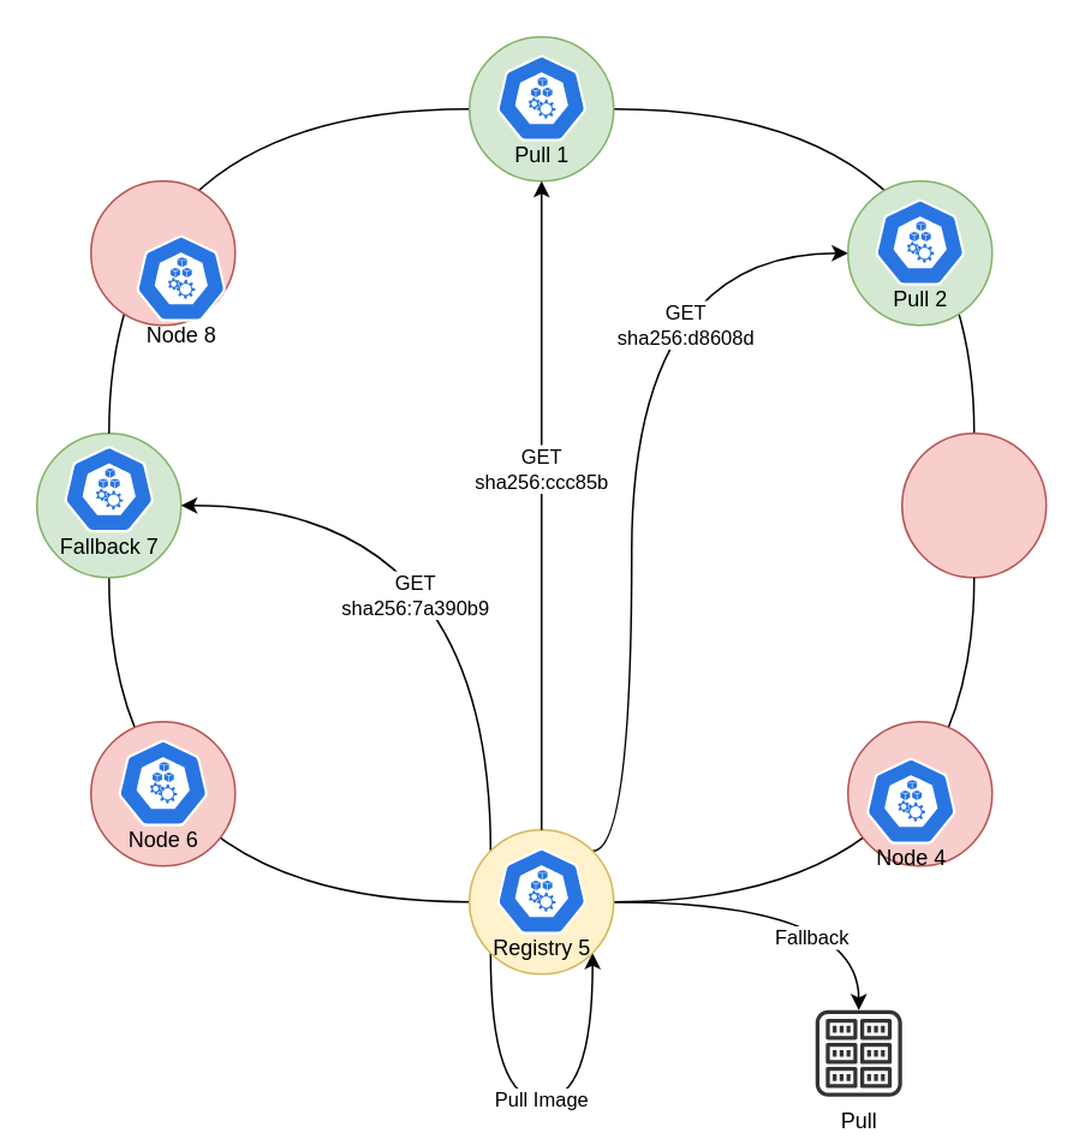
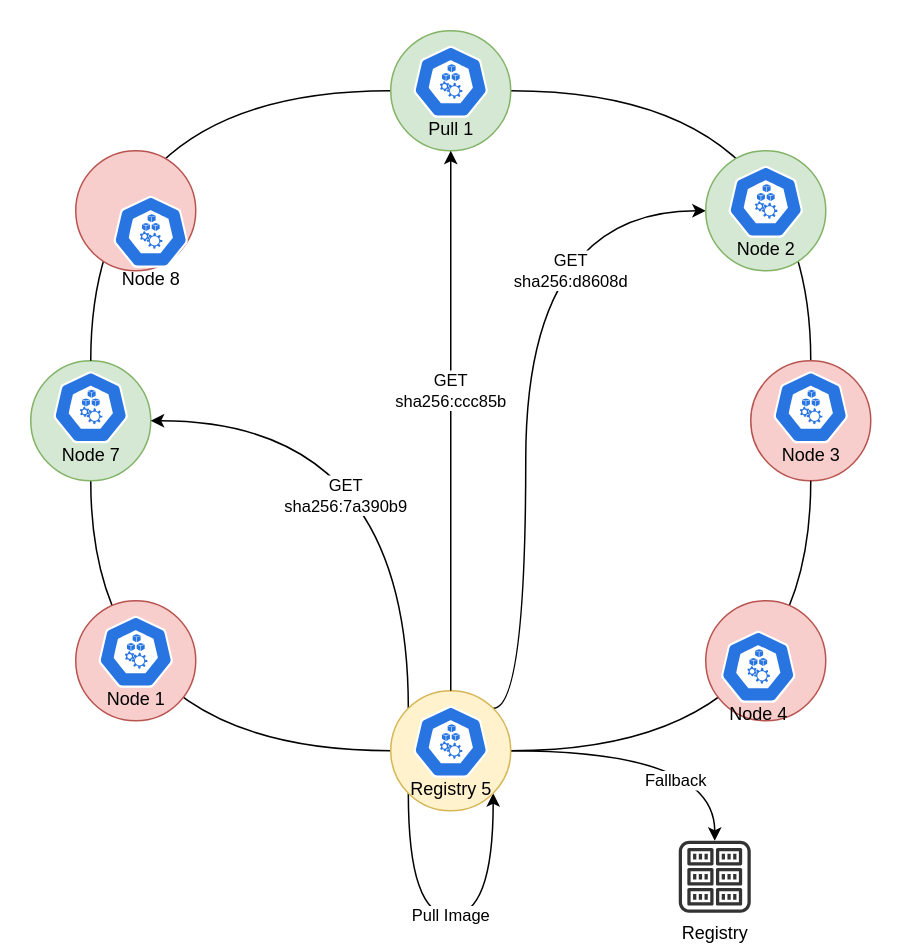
  <mxCell id="0" />
  <mxCell id="1" parent="0" />
  <mxCell id="2" style="edgeStyle=orthogonalEdgeStyle;rounded=0;orthogonalLoop=1;jettySize=auto;html=1;exitX=0.5;exitY=1;exitDx=0;exitDy=0;entryX=0;entryY=0.5;entryDx=0;entryDy=0;curved=1;endArrow=none;endFill=0;" edge="1" parent="1" source="3" target="11"><mxGeometry relative="1" as="geometry" /></mxCell>
  <mxCell id="3" value="" style="ellipse;whiteSpace=wrap;html=1;aspect=fixed;fillColor=#d5e8d4;strokeColor=#82b366;" vertex="1" parent="1"><mxGeometry x="20" y="240" width="80" height="80" as="geometry" /></mxCell>
  <mxCell id="4" style="edgeStyle=orthogonalEdgeStyle;curved=1;rounded=0;orthogonalLoop=1;jettySize=auto;html=1;exitX=0.5;exitY=0;exitDx=0;exitDy=0;entryX=1;entryY=0.5;entryDx=0;entryDy=0;endArrow=none;endFill=0;" edge="1" parent="1" source="5" target="13"><mxGeometry relative="1" as="geometry" /></mxCell>
  <mxCell id="5" value="" style="ellipse;whiteSpace=wrap;html=1;aspect=fixed;fillColor=#f8cecc;strokeColor=#b85450;" vertex="1" parent="1"><mxGeometry x="500" y="240" width="80" height="80" as="geometry" /></mxCell>
  <mxCell id="6" style="edgeStyle=orthogonalEdgeStyle;curved=1;rounded=0;orthogonalLoop=1;jettySize=auto;html=1;exitX=1;exitY=0.5;exitDx=0;exitDy=0;entryX=0.5;entryY=1;entryDx=0;entryDy=0;endArrow=none;endFill=0;" edge="1" parent="1" source="11" target="5"><mxGeometry relative="1" as="geometry" /></mxCell>
  <mxCell id="7" value="Pull Image" style="edgeStyle=orthogonalEdgeStyle;curved=1;rounded=0;orthogonalLoop=1;jettySize=auto;html=1;exitX=0;exitY=1;exitDx=0;exitDy=0;endArrow=classic;endFill=1;entryX=1;entryY=1;entryDx=0;entryDy=0;" edge="1" parent="1" source="11" target="11"><mxGeometry relative="1" as="geometry"><mxPoint x="340" y="670" as="targetPoint" /><Array as="points"><mxPoint x="272" y="610" /><mxPoint x="328" y="610" /></Array></mxGeometry></mxCell>
  <mxCell id="8" value="GET&lt;br&gt;sha256:7a390b9" style="edgeStyle=orthogonalEdgeStyle;rounded=0;orthogonalLoop=1;jettySize=auto;html=1;exitX=0;exitY=0;exitDx=0;exitDy=0;entryX=1;entryY=0.5;entryDx=0;entryDy=0;endArrow=classic;endFill=1;curved=1;" edge="1" parent="1" source="11" target="3"><mxGeometry x="-0.22" y="42" relative="1" as="geometry"><Array as="points"><mxPoint x="272" y="280" /></Array><mxPoint as="offset" /></mxGeometry></mxCell>
  <mxCell id="9" value="Fallback" style="edgeStyle=orthogonalEdgeStyle;curved=1;rounded=0;orthogonalLoop=1;jettySize=auto;html=1;exitX=1;exitY=0.5;exitDx=0;exitDy=0;endArrow=classic;endFill=1;" edge="1" parent="1" source="11" target="26"><mxGeometry x="0.122" y="-20" relative="1" as="geometry"><mxPoint as="offset" /></mxGeometry></mxCell>
  <mxCell id="10" value="GET&#10;sha256:d8608d" style="edgeStyle=orthogonalEdgeStyle;curved=1;rounded=0;orthogonalLoop=1;jettySize=auto;html=1;exitX=1;exitY=0;exitDx=0;exitDy=0;entryX=0;entryY=0.5;entryDx=0;entryDy=0;endArrow=classic;endFill=1;" edge="1" parent="1" source="11" target="17"><mxGeometry x="0.324" y="-30" relative="1" as="geometry"><Array as="points"><mxPoint x="350" y="472" /><mxPoint x="350" y="140" /></Array><mxPoint as="offset" /></mxGeometry></mxCell>
  <mxCell id="11" value="" style="ellipse;whiteSpace=wrap;html=1;aspect=fixed;fillColor=#fff2cc;strokeColor=#d6b656;" vertex="1" parent="1"><mxGeometry x="260" y="460" width="80" height="80" as="geometry" /></mxCell>
  <mxCell id="12" style="edgeStyle=orthogonalEdgeStyle;curved=1;rounded=0;orthogonalLoop=1;jettySize=auto;html=1;exitX=0;exitY=0.5;exitDx=0;exitDy=0;entryX=0.5;entryY=0;entryDx=0;entryDy=0;endArrow=none;endFill=0;" edge="1" parent="1" source="13" target="3"><mxGeometry relative="1" as="geometry" /></mxCell>
  <mxCell id="13" value="" style="ellipse;whiteSpace=wrap;html=1;aspect=fixed;fillColor=#d5e8d4;strokeColor=#82b366;" vertex="1" parent="1"><mxGeometry x="260" y="20" width="80" height="80" as="geometry" /></mxCell>
  <mxCell id="14" value="" style="ellipse;whiteSpace=wrap;html=1;aspect=fixed;fillColor=#f8cecc;strokeColor=#b85450;" vertex="1" parent="1"><mxGeometry x="50" y="400" width="80" height="80" as="geometry" /></mxCell>
  <mxCell id="15" value="" style="ellipse;whiteSpace=wrap;html=1;aspect=fixed;fillColor=#f8cecc;strokeColor=#b85450;" vertex="1" parent="1"><mxGeometry x="470" y="400" width="80" height="80" as="geometry" /></mxCell>
  <mxCell id="16" value="" style="ellipse;whiteSpace=wrap;html=1;aspect=fixed;fillColor=#f8cecc;strokeColor=#b85450;" vertex="1" parent="1"><mxGeometry x="50" y="100" width="80" height="80" as="geometry" /></mxCell>
  <mxCell id="17" value="" style="ellipse;whiteSpace=wrap;html=1;aspect=fixed;fillColor=#d5e8d4;strokeColor=#82b366;" vertex="1" parent="1"><mxGeometry x="470" y="100" width="80" height="80" as="geometry" /></mxCell>
  <mxCell id="18" value="Pull 1" style="sketch=0;html=1;dashed=0;whitespace=wrap;fillColor=#2875E2;strokeColor=#ffffff;points=[[0.005,0.63,0],[0.1,0.2,0],[0.9,0.2,0],[0.5,0,0],[0.995,0.63,0],[0.72,0.99,0],[0.5,1,0],[0.28,0.99,0]];verticalLabelPosition=bottom;align=center;verticalAlign=top;shape=mxgraph.kubernetes.icon;prIcon=node;spacingTop=-6;" vertex="1" parent="1"><mxGeometry x="275" y="30" width="50" height="48" as="geometry" /></mxCell>
- <mxCell id="19" value="Pull 2" style="sketch=0;html=1;dashed=0;whitespace=wrap;fillColor=#2875E2;strokeColor=#ffffff;points=[[0.005,0.63,0],[0.1,0.2,0],[0.9,0.2,0],[0.5,0,0],[0.995,0.63,0],[0.72,0.99,0],[0.5,1,0],[0.28,0.99,0]];verticalLabelPosition=bottom;align=center;verticalAlign=top;shape=mxgraph.kubernetes.icon;prIcon=node;spacingTop=-6;" vertex="1" parent="1"><mxGeometry x="485" y="110" width="50" height="48" as="geometry" /></mxCell>
+ <mxCell id="19" value="Node 2" style="sketch=0;html=1;dashed=0;whitespace=wrap;fillColor=#2875E2;strokeColor=#ffffff;points=[[0.005,0.63,0],[0.1,0.2,0],[0.9,0.2,0],[0.5,0,0],[0.995,0.63,0],[0.72,0.99,0],[0.5,1,0],[0.28,0.99,0]];verticalLabelPosition=bottom;align=center;verticalAlign=top;shape=mxgraph.kubernetes.icon;prIcon=node;spacingTop=-6;" vertex="1" parent="1"><mxGeometry x="485" y="110" width="50" height="48" as="geometry" /></mxCell>
+ <mxCell id="20" value="Node 3" style="sketch=0;html=1;dashed=0;whitespace=wrap;fillColor=#2875E2;strokeColor=#ffffff;points=[[0.005,0.63,0],[0.1,0.2,0],[0.9,0.2,0],[0.5,0,0],[0.995,0.63,0],[0.72,0.99,0],[0.5,1,0],[0.28,0.99,0]];verticalLabelPosition=bottom;align=center;verticalAlign=top;shape=mxgraph.kubernetes.icon;prIcon=node;spacingTop=-6;" vertex="1" parent="1"><mxGeometry x="515" y="247" width="50" height="48" as="geometry" /></mxCell>
  <mxCell id="21" value="Node 4" style="sketch=0;html=1;dashed=0;whitespace=wrap;fillColor=#2875E2;strokeColor=#ffffff;points=[[0.005,0.63,0],[0.1,0.2,0],[0.9,0.2,0],[0.5,0,0],[0.995,0.63,0],[0.72,0.99,0],[0.5,1,0],[0.28,0.99,0]];verticalLabelPosition=bottom;align=center;verticalAlign=top;shape=mxgraph.kubernetes.icon;prIcon=node;spacingTop=-6;" vertex="1" parent="1"><mxGeometry x="480" y="420" width="50" height="48" as="geometry" /></mxCell>
  <mxCell id="22" value="Registry 5" style="sketch=0;html=1;dashed=0;whitespace=wrap;fillColor=#2875E2;strokeColor=#ffffff;points=[[0.005,0.63,0],[0.1,0.2,0],[0.9,0.2,0],[0.5,0,0],[0.995,0.63,0],[0.72,0.99,0],[0.5,1,0],[0.28,0.99,0]];verticalLabelPosition=bottom;align=center;verticalAlign=top;shape=mxgraph.kubernetes.icon;prIcon=node;spacingTop=-6;" vertex="1" parent="1"><mxGeometry x="275" y="470" width="50" height="48" as="geometry" /></mxCell>
- <mxCell id="23" value="Node 6" style="sketch=0;html=1;dashed=0;whitespace=wrap;fillColor=#2875E2;strokeColor=#ffffff;points=[[0.005,0.63,0],[0.1,0.2,0],[0.9,0.2,0],[0.5,0,0],[0.995,0.63,0],[0.72,0.99,0],[0.5,1,0],[0.28,0.99,0]];verticalLabelPosition=bottom;align=center;verticalAlign=top;shape=mxgraph.kubernetes.icon;prIcon=node;spacingTop=-6;" vertex="1" parent="1"><mxGeometry x="65" y="410" width="50" height="48" as="geometry" /></mxCell>
- <mxCell id="24" value="Fallback 7" style="sketch=0;html=1;dashed=0;whitespace=wrap;fillColor=#2875E2;strokeColor=#ffffff;points=[[0.005,0.63,0],[0.1,0.2,0],[0.9,0.2,0],[0.5,0,0],[0.995,0.63,0],[0.72,0.99,0],[0.5,1,0],[0.28,0.99,0]];verticalLabelPosition=bottom;align=center;verticalAlign=top;shape=mxgraph.kubernetes.icon;prIcon=node;spacingTop=-6;" vertex="1" parent="1"><mxGeometry x="35" y="247" width="50" height="48" as="geometry" /></mxCell>
+ <mxCell id="23" value="Node 1" style="sketch=0;html=1;dashed=0;whitespace=wrap;fillColor=#2875E2;strokeColor=#ffffff;points=[[0.005,0.63,0],[0.1,0.2,0],[0.9,0.2,0],[0.5,0,0],[0.995,0.63,0],[0.72,0.99,0],[0.5,1,0],[0.28,0.99,0]];verticalLabelPosition=bottom;align=center;verticalAlign=top;shape=mxgraph.kubernetes.icon;prIcon=node;spacingTop=-6;" vertex="1" parent="1"><mxGeometry x="65" y="410" width="50" height="48" as="geometry" /></mxCell>
+ <mxCell id="24" value="Node 7" style="sketch=0;html=1;dashed=0;whitespace=wrap;fillColor=#2875E2;strokeColor=#ffffff;points=[[0.005,0.63,0],[0.1,0.2,0],[0.9,0.2,0],[0.5,0,0],[0.995,0.63,0],[0.72,0.99,0],[0.5,1,0],[0.28,0.99,0]];verticalLabelPosition=bottom;align=center;verticalAlign=top;shape=mxgraph.kubernetes.icon;prIcon=node;spacingTop=-6;" vertex="1" parent="1"><mxGeometry x="35" y="247" width="50" height="48" as="geometry" /></mxCell>
  <mxCell id="25" value="Node 8" style="sketch=0;html=1;dashed=0;whitespace=wrap;fillColor=#2875E2;strokeColor=#ffffff;points=[[0.005,0.63,0],[0.1,0.2,0],[0.9,0.2,0],[0.5,0,0],[0.995,0.63,0],[0.72,0.99,0],[0.5,1,0],[0.28,0.99,0]];verticalLabelPosition=bottom;align=center;verticalAlign=top;shape=mxgraph.kubernetes.icon;prIcon=node;spacingTop=-6;" vertex="1" parent="1"><mxGeometry x="75" y="130" width="50" height="48" as="geometry" /></mxCell>
- <mxCell id="26" value="Pull" style="sketch=0;outlineConnect=0;fillColor=#333333;strokeColor=#6c8ebf;dashed=0;verticalLabelPosition=bottom;verticalAlign=top;align=center;html=1;fontSize=12;fontStyle=0;aspect=fixed;pointerEvents=1;shape=mxgraph.aws4.registry;fillStyle=auto;" vertex="1" parent="1"><mxGeometry x="452" y="560" width="48" height="48" as="geometry" /></mxCell>
+ <mxCell id="26" value="Registry" style="sketch=0;outlineConnect=0;fillColor=#333333;strokeColor=#6c8ebf;dashed=0;verticalLabelPosition=bottom;verticalAlign=top;align=center;html=1;fontSize=12;fontStyle=0;aspect=fixed;pointerEvents=1;shape=mxgraph.aws4.registry;fillStyle=auto;" vertex="1" parent="1"><mxGeometry x="452" y="560" width="48" height="48" as="geometry" /></mxCell>
  <mxCell id="27" value="GET&lt;br&gt;sha256:ccc85b" style="edgeStyle=orthogonalEdgeStyle;curved=1;rounded=0;orthogonalLoop=1;jettySize=auto;html=1;exitX=0.5;exitY=0;exitDx=0;exitDy=0;entryX=0.5;entryY=1;entryDx=0;entryDy=0;endArrow=classic;endFill=1;" edge="1" parent="1" source="11" target="13"><mxGeometry x="0.111" relative="1" as="geometry"><mxPoint as="offset" /></mxGeometry></mxCell>
